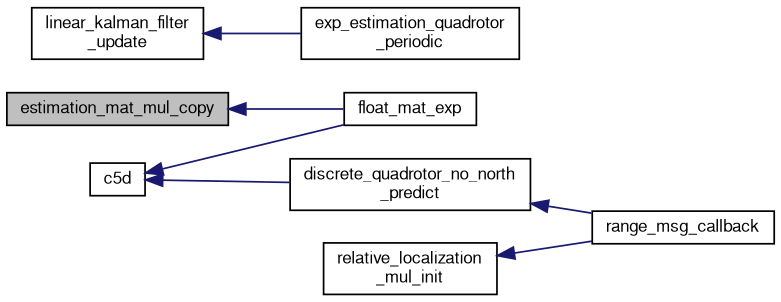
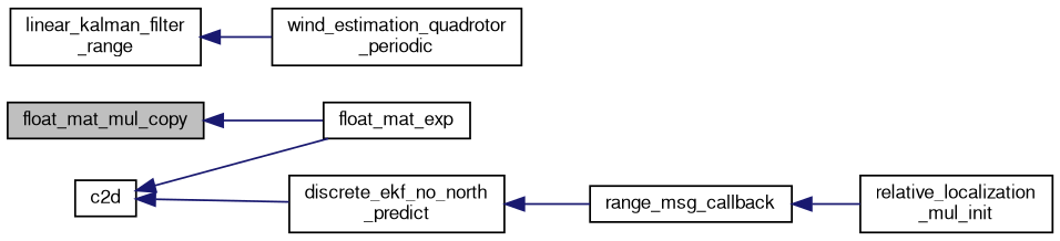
  digraph {
    rankdir=LR
    node [color=black fillcolor=white fontname=FreeSans fontsize=10 shape=record style=filled]
    edge [color=midnightblue dir=back fontname=FreeSans fontsize=10 labelfontname=FreeSans labelfontsize=10 style=solid]
-   n1 [fillcolor=grey75 fontcolor=black height=0.2 label=estimation_mat_mul_copy width=0.4]
+   n1 [fillcolor=grey75 fontcolor=black height=0.2 label=float_mat_mul_copy width=0.4]
    n2 [height=0.2 label=float_mat_exp width=0.4]
-   n3 [height=0.2 label="linear_kalman_filter\l_update" width=0.4]
-   n4 [height=0.2 label="exp_estimation_quadrotor\l_periodic" width=0.4]
-   n5 [height=0.2 label=c5d width=0.4]
-   n6 [height=0.2 label="discrete_quadrotor_no_north\l_predict" width=0.4]
+   n3 [height=0.2 label="linear_kalman_filter\l_range" width=0.4]
+   n4 [height=0.2 label="wind_estimation_quadrotor\l_periodic" width=0.4]
+   n5 [height=0.2 label=c2d width=0.4]
+   n6 [height=0.2 label="discrete_ekf_no_north\l_predict" width=0.4]
    n7 [height=0.2 label=range_msg_callback width=0.4]
    n8 [height=0.2 label="relative_localization\l_mul_init" width=0.4]
    n1 -> n2
    n3 -> n4
    n5 -> n2
    n5 -> n6
    n6 -> n7
-   n8 -> n7
+   n7 -> n8
  }
